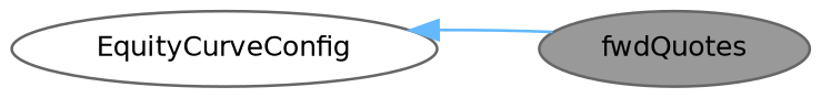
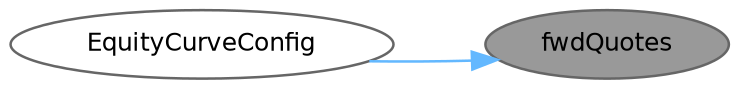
  digraph {
    rankdir=RL
    node [fontname=Helvetica fontsize=10 shape=ellipse style=filled]
    n1 [color=gray40 fillcolor=grey60 fontcolor=black height=0.2 label=fwdQuotes width=0.4]
    n2 [color=grey40 fillcolor=white height=0.2 label=EquityCurveConfig width=0.4]
-   n2 -> n1 [color=steelblue1 dir=back fontname=Helvetica fontsize=10 labelfontname=Helvetica labelfontsize=10 style=solid]
+   n1 -> n2 [color=steelblue1 dir=back fontname=Helvetica fontsize=10 labelfontname=Helvetica labelfontsize=10 style=solid]
  }
